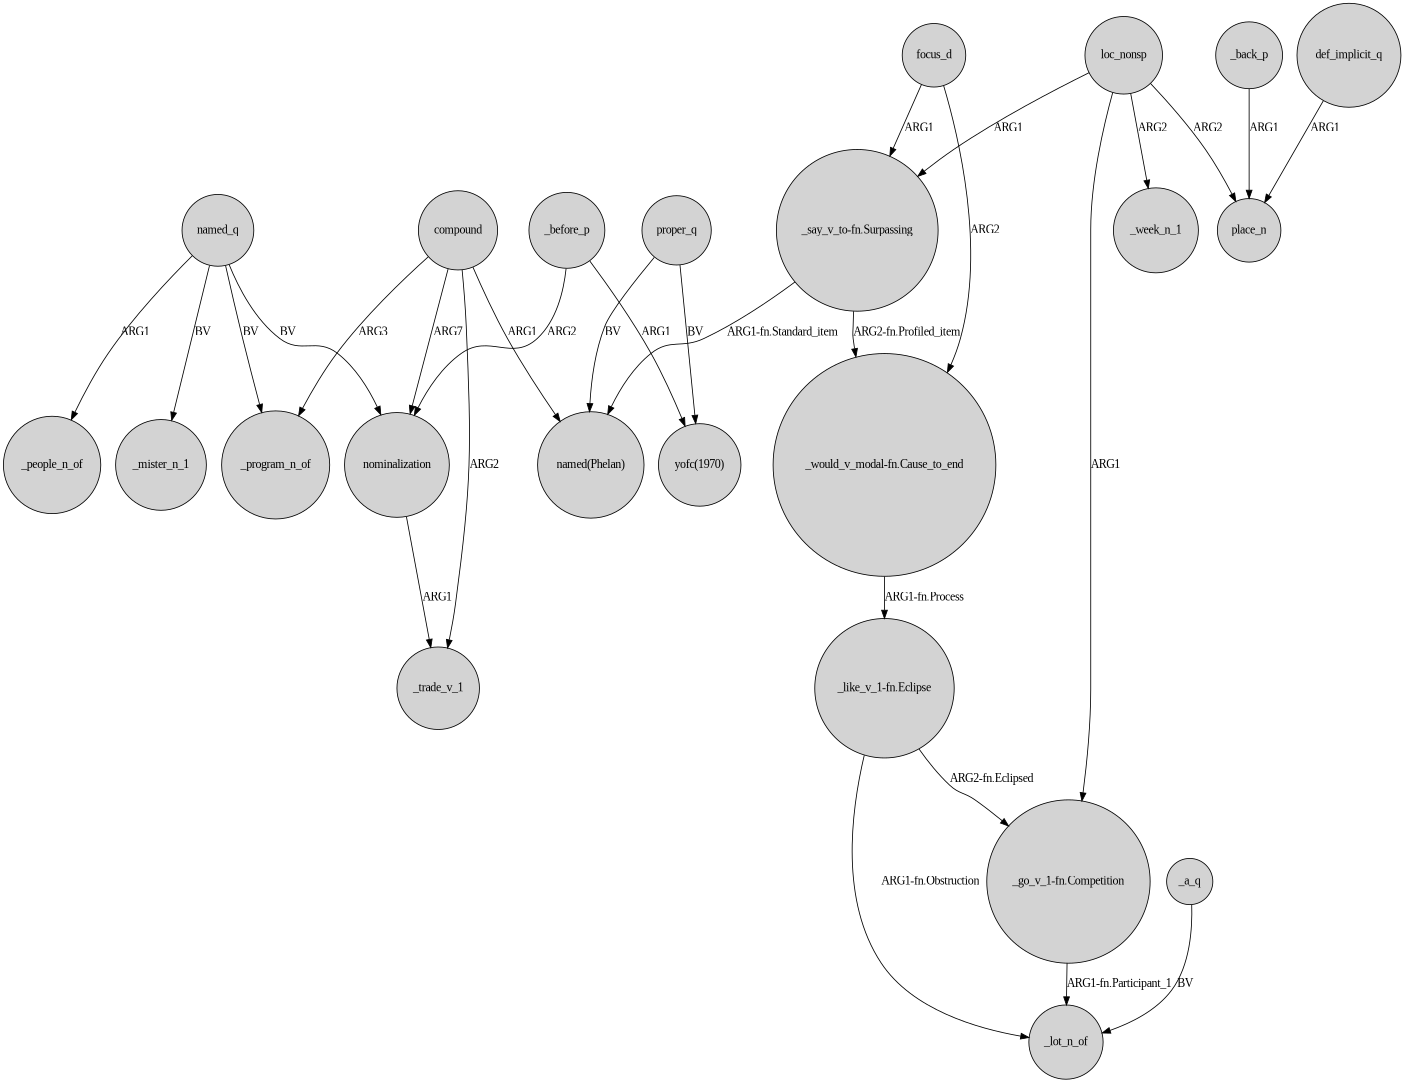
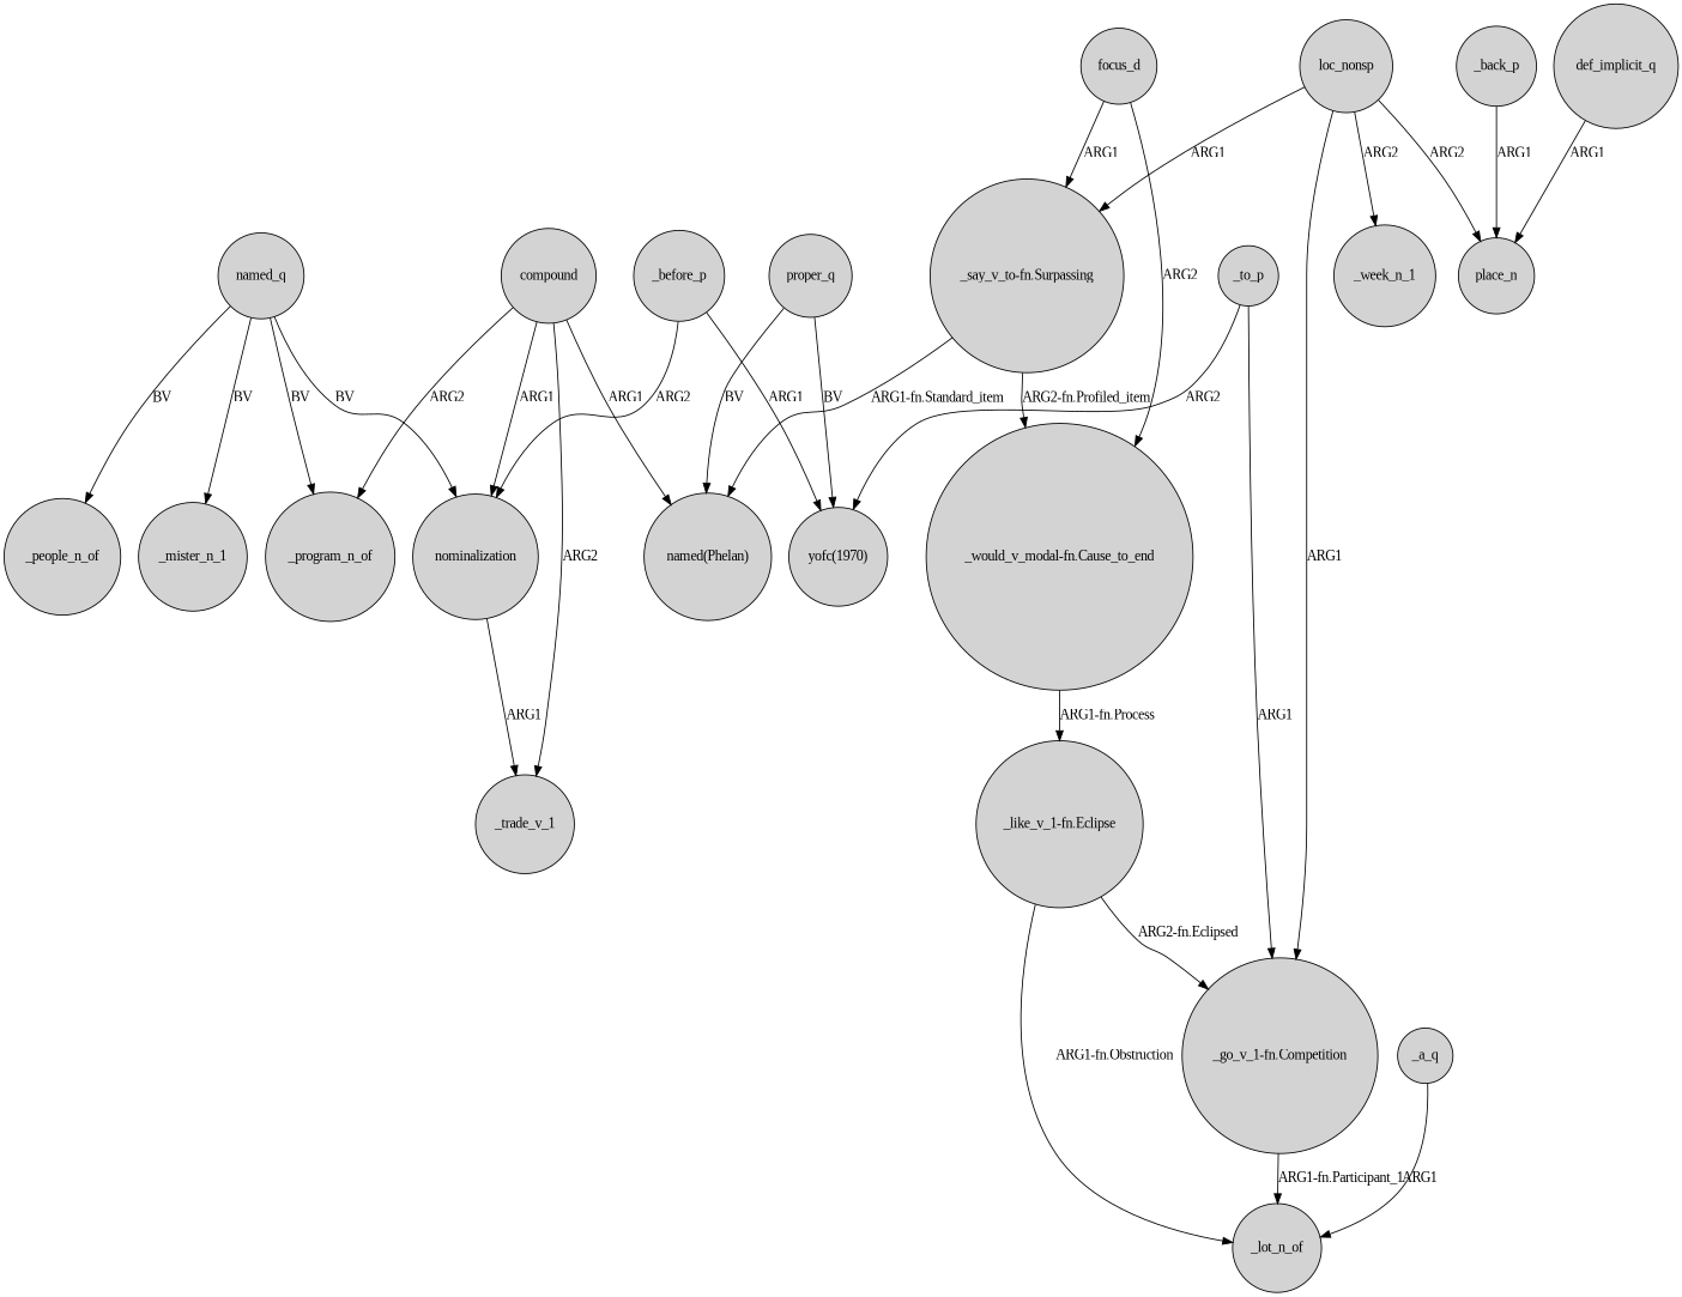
  digraph {
    fontname="Liberation Serif"
    node [fontname="Liberation Serif" shape=circle style=filled]
    edge [fontname="Liberation Serif"]
    n1 [label=named_q]
    _people_n_of
    _mister_n_1
    nominalization
    _program_n_of
    _trade_v_1
    loc_nonsp
    "_go_v_1-fn.Competition"
    place_n
    "_say_v_to-fn.Surpassing"
    _week_n_1
    _lot_n_of
    "named(Phelan)"
    "_would_v_modal-fn.Cause_to_end"
    compound
    _before_p
    "yofc(1970)"
    def_implicit_q
    "_like_v_1-fn.Eclipse"
+   _to_p
    focus_d
    _a_q
    _back_p
    proper_q
-   n1 -> _people_n_of [label=ARG1]
+   n1 -> _people_n_of [label=BV]
    n1 -> _mister_n_1 [label=BV]
    n1 -> nominalization [label=BV]
    n1 -> _program_n_of [label=BV]
    nominalization -> _trade_v_1 [label=ARG1]
    loc_nonsp -> "_go_v_1-fn.Competition" [label=ARG1]
    loc_nonsp -> place_n [label=ARG2]
    loc_nonsp -> "_say_v_to-fn.Surpassing" [label=ARG1]
    loc_nonsp -> _week_n_1 [label=ARG2]
    "_go_v_1-fn.Competition" -> _lot_n_of [label="ARG1-fn.Participant_1"]
    "_say_v_to-fn.Surpassing" -> "named(Phelan)" [label="ARG1-fn.Standard_item"]
    "_say_v_to-fn.Surpassing" -> "_would_v_modal-fn.Cause_to_end" [label="ARG2-fn.Profiled_item"]
    "_would_v_modal-fn.Cause_to_end" -> "_like_v_1-fn.Eclipse" [label="ARG1-fn.Process"]
-   compound -> nominalization [label=ARG7]
-   compound -> _program_n_of [label=ARG3]
+   compound -> nominalization [label=ARG1]
+   compound -> _program_n_of [label=ARG2]
    compound -> _trade_v_1 [label=ARG2]
    compound -> "named(Phelan)" [label=ARG1]
    _before_p -> nominalization [label=ARG2]
    _before_p -> "yofc(1970)" [label=ARG1]
    def_implicit_q -> place_n [label=ARG1]
    "_like_v_1-fn.Eclipse" -> "_go_v_1-fn.Competition" [label="ARG2-fn.Eclipsed"]
    "_like_v_1-fn.Eclipse" -> _lot_n_of [label="ARG1-fn.Obstruction"]
+   _to_p -> "_go_v_1-fn.Competition" [label=ARG1]
+   _to_p -> "yofc(1970)" [label=ARG2]
    focus_d -> "_say_v_to-fn.Surpassing" [label=ARG1]
    focus_d -> "_would_v_modal-fn.Cause_to_end" [label=ARG2]
-   _a_q -> _lot_n_of [label=BV]
+   _a_q -> _lot_n_of [label=ARG1]
    _back_p -> place_n [label=ARG1]
    proper_q -> "named(Phelan)" [label=BV]
    proper_q -> "yofc(1970)" [label=BV]
  }
